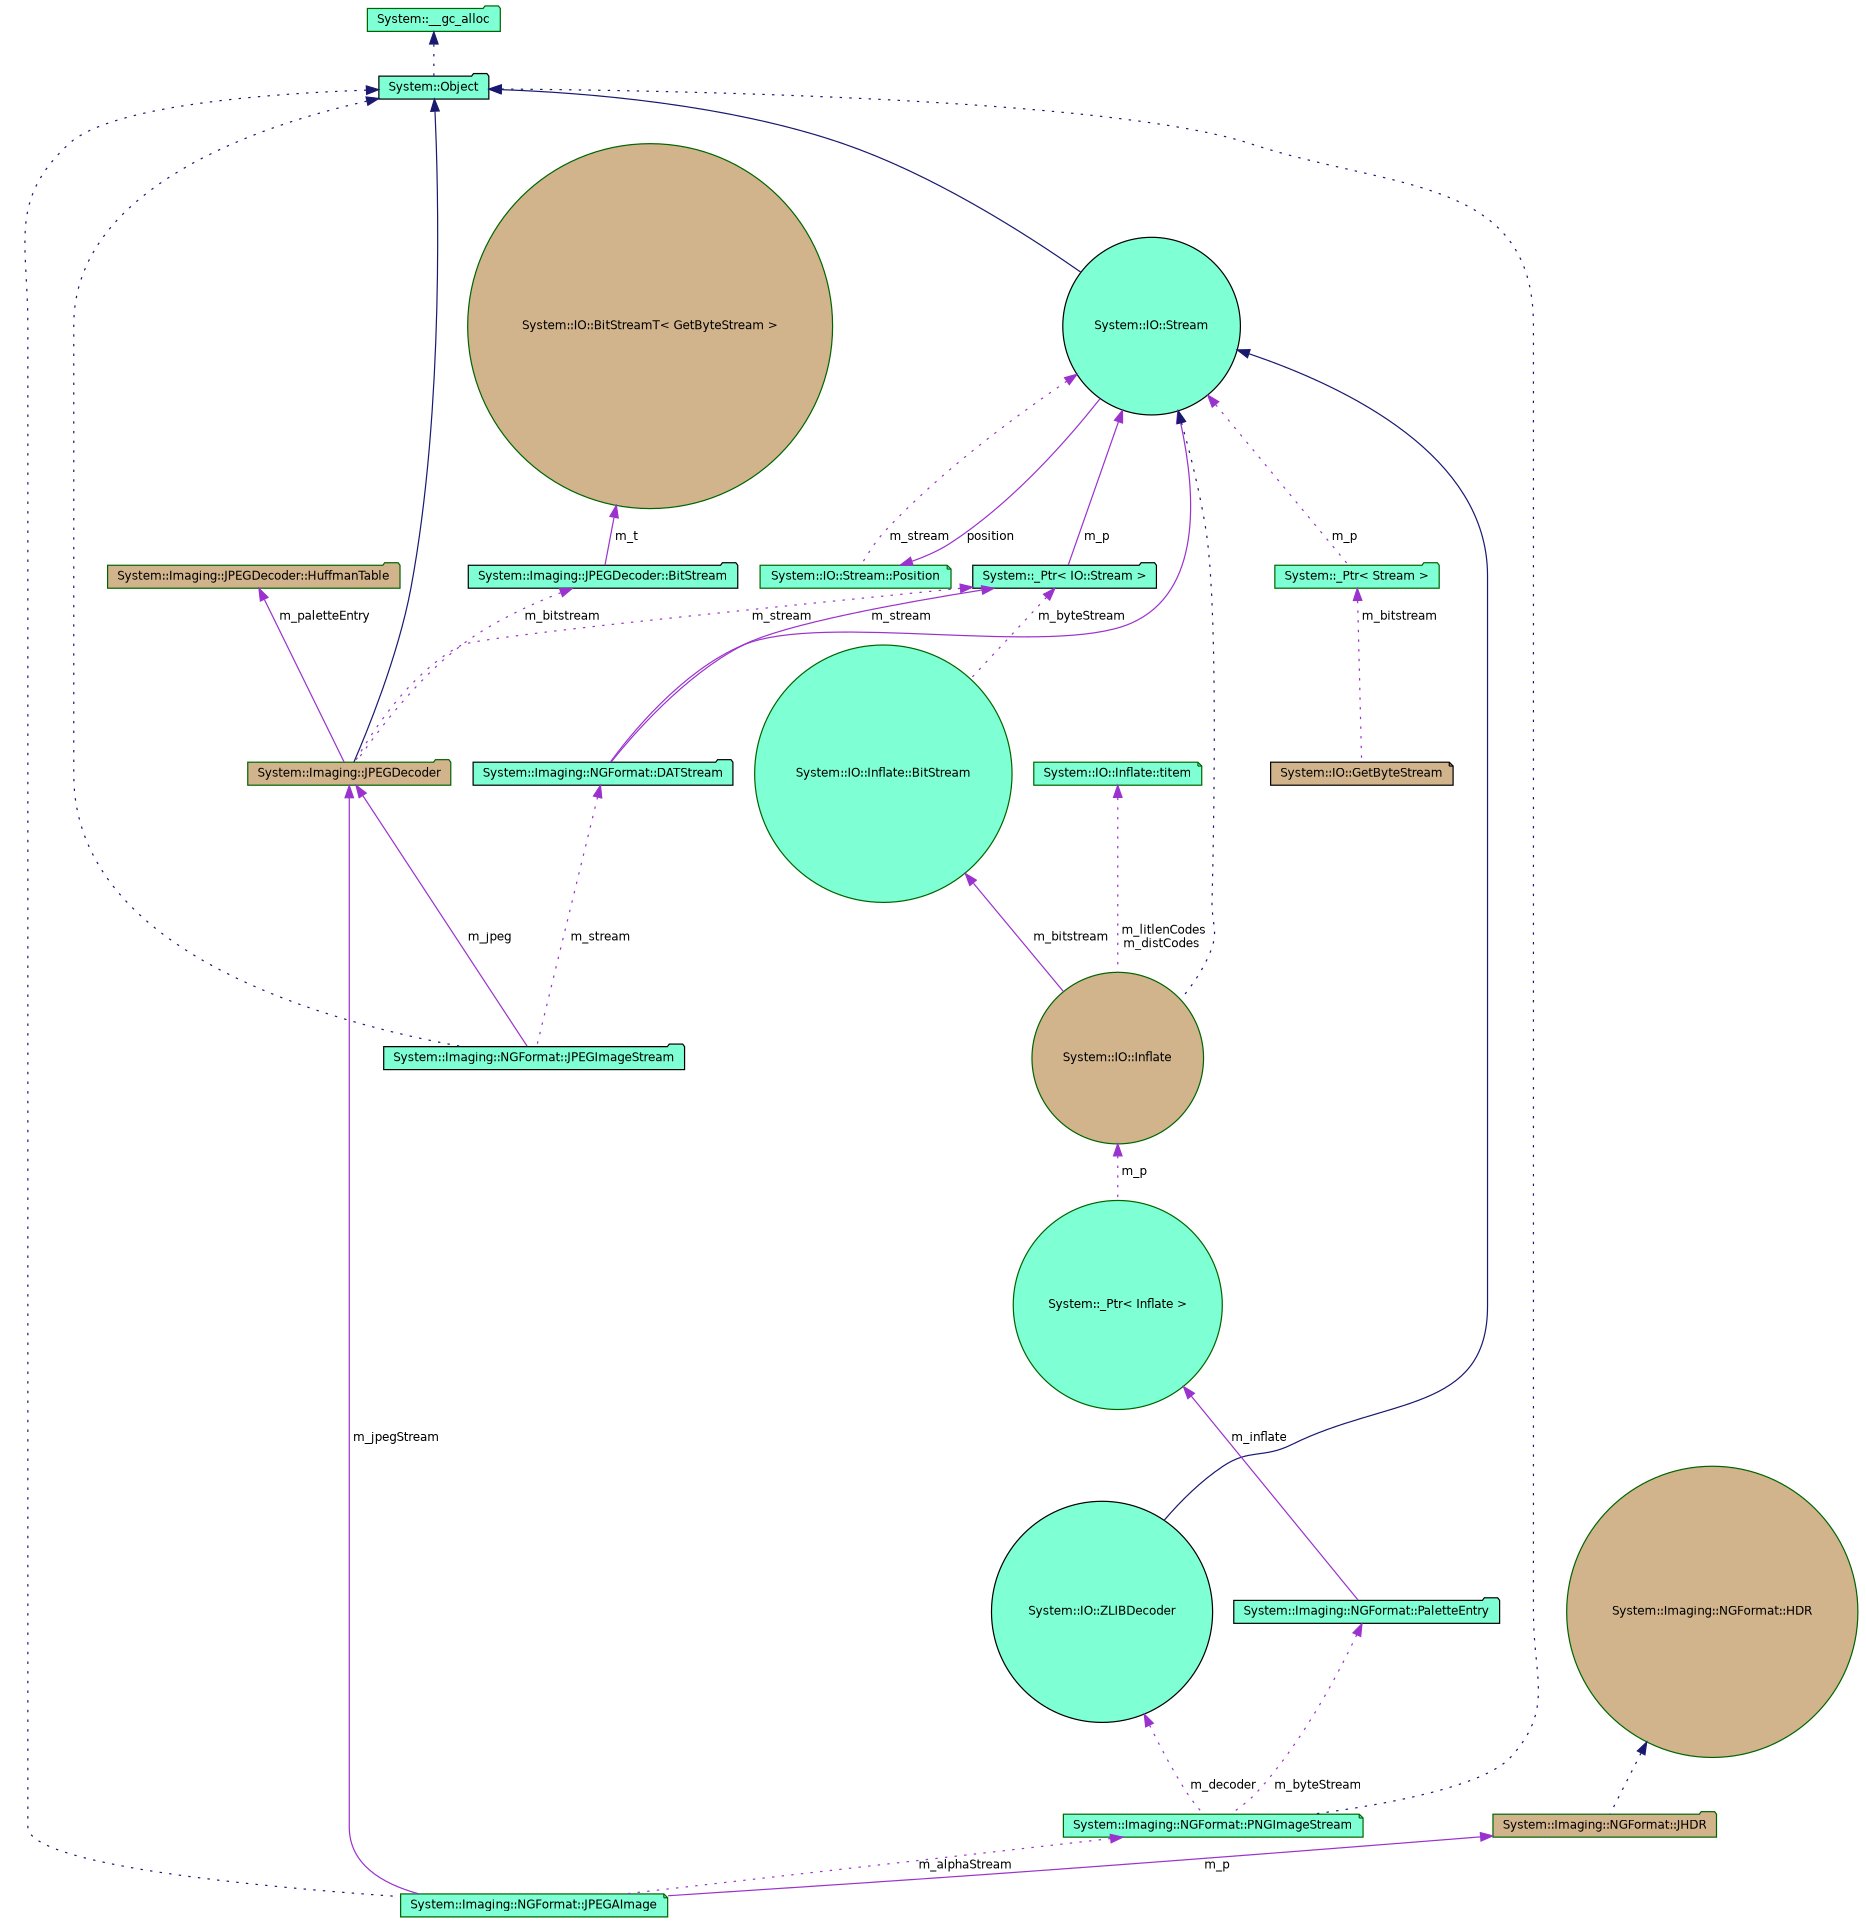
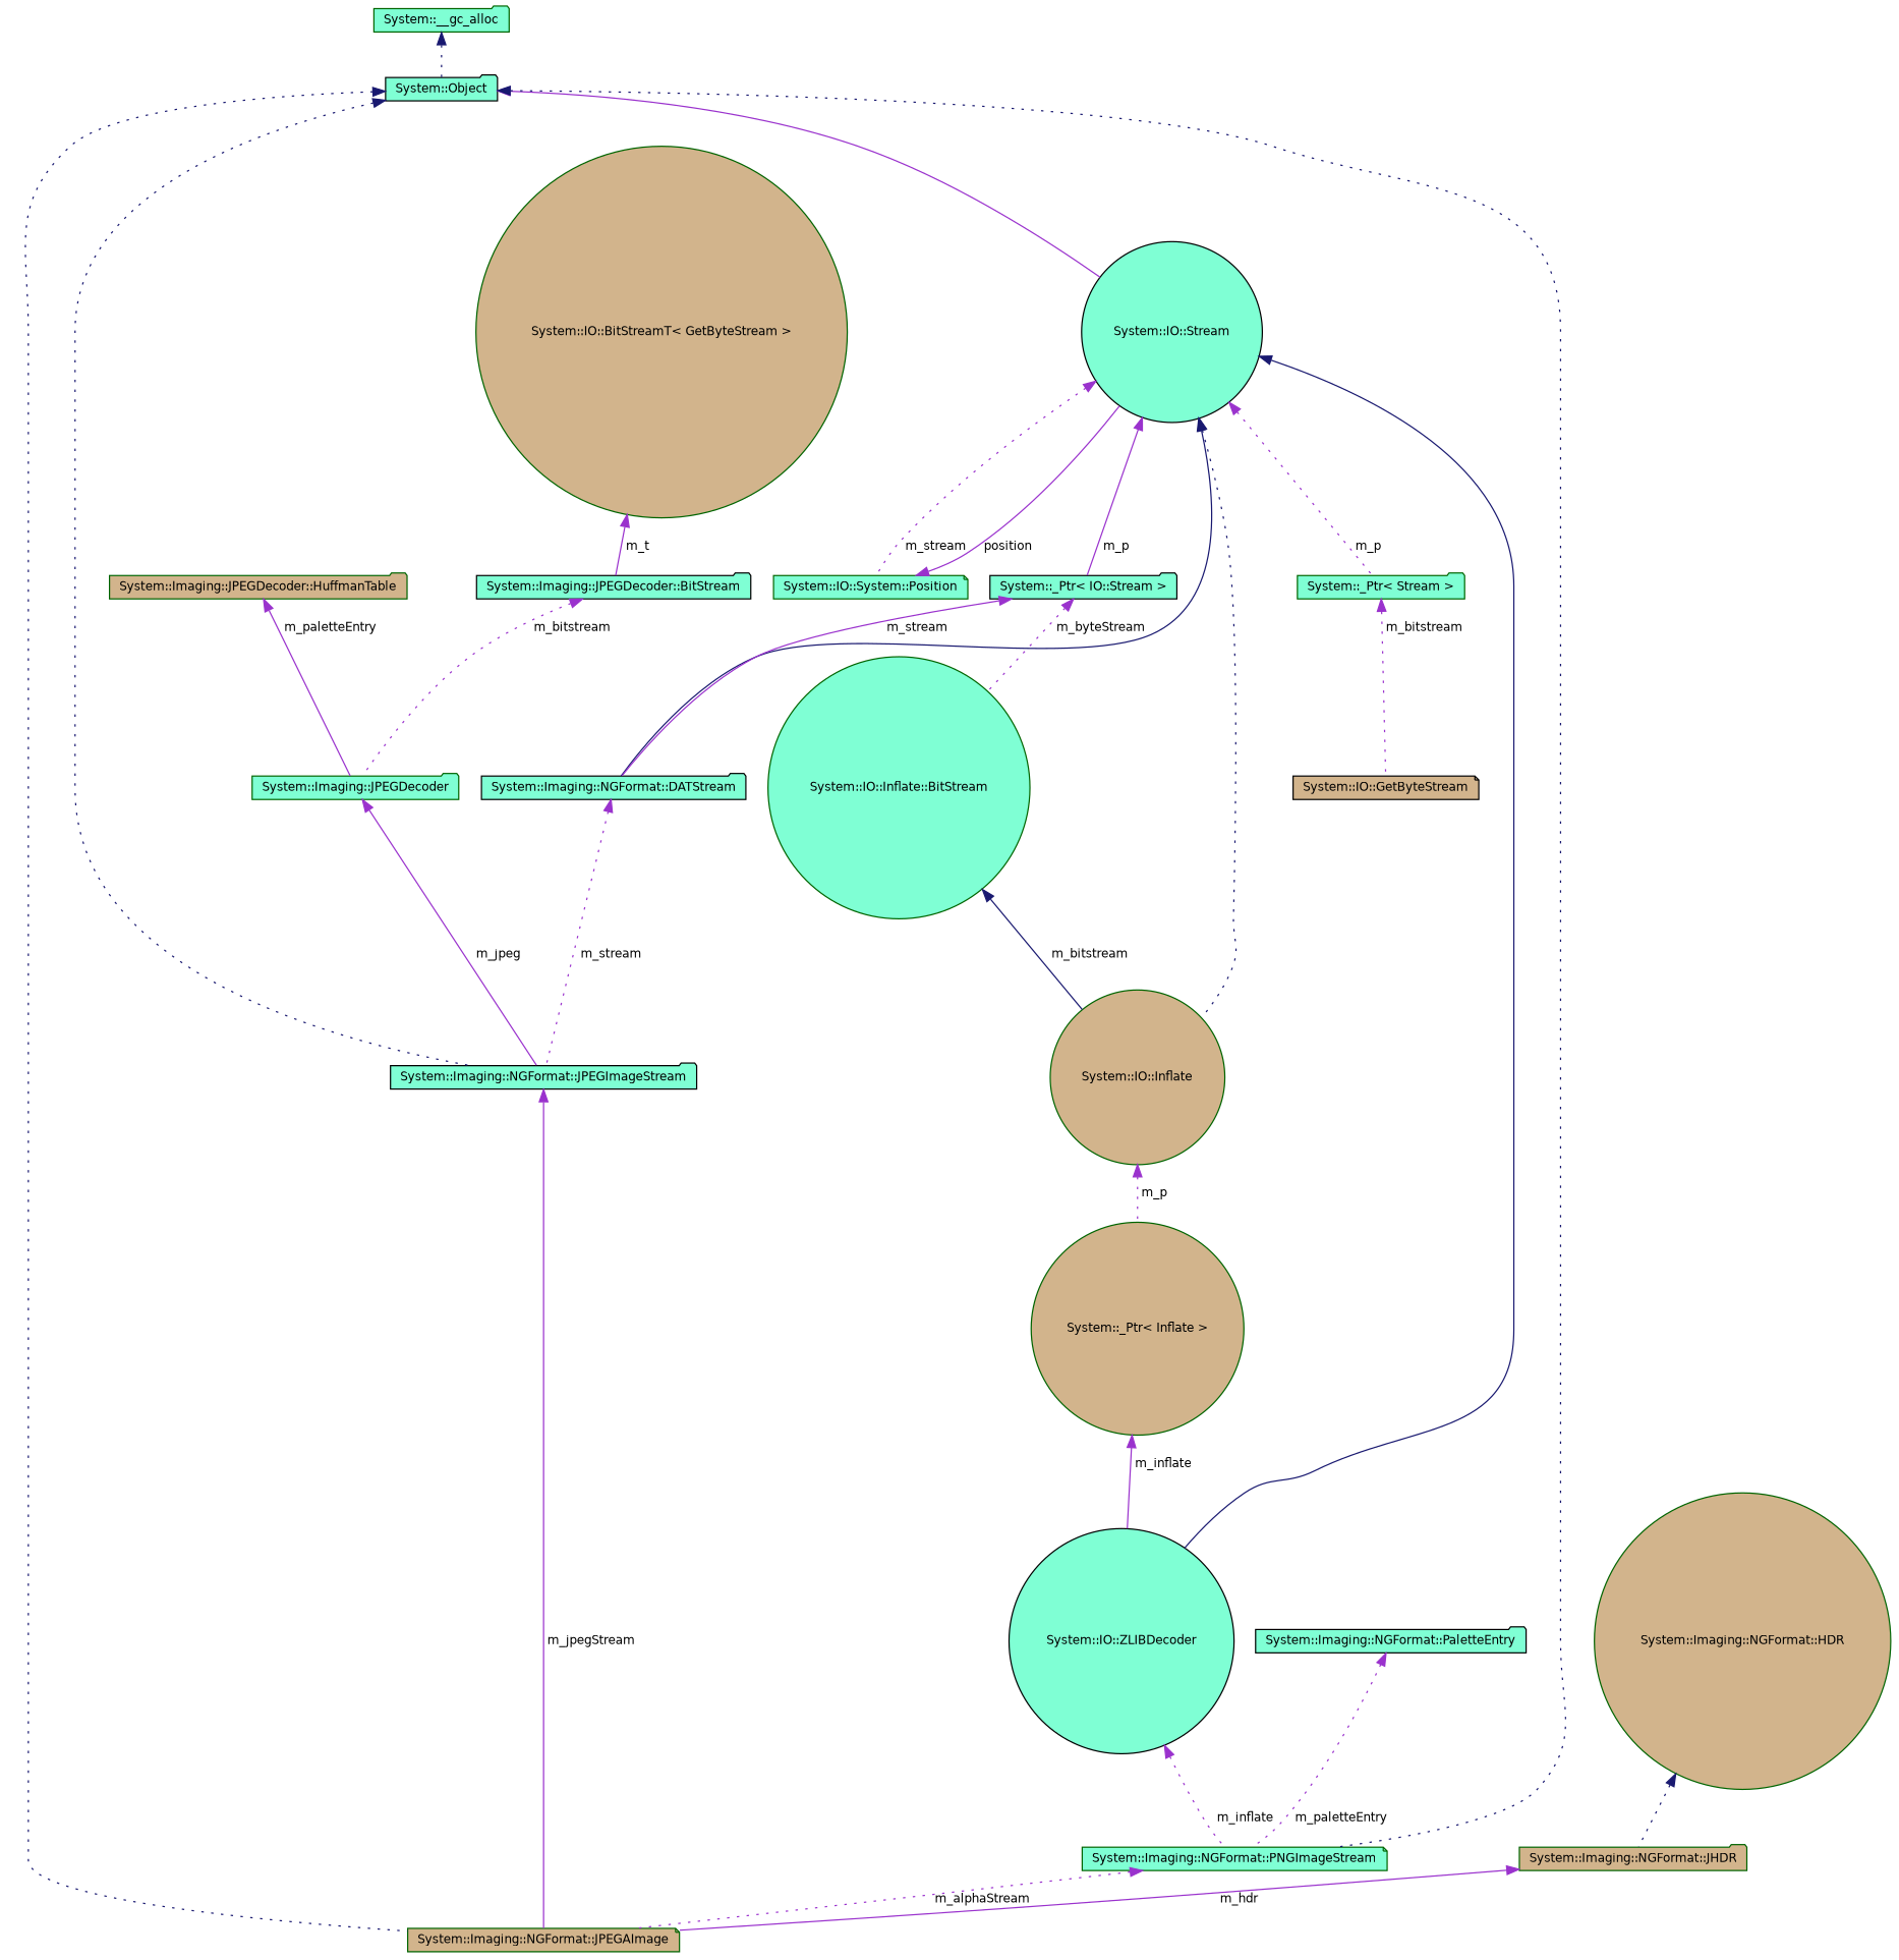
  digraph {
    rankdir=TB
    node [color=darkgreen fillcolor=aquamarine fontname=Helvetica fontsize=10 shape=folder style=filled]
    edge [color=darkorchid3 dir=back fontname=Helvetica fontsize=10 labelfontname=Helvetica labelfontsize=10 style=dotted]
-   n1 [fontcolor=black height=0.2 label="System::Imaging::NGFormat::JPEGAImage" shape=note width=0.4]
+   n1 [fillcolor=tan fontcolor=black height=0.2 label="System::Imaging::NGFormat::JPEGAImage" shape=note width=0.4]
    n2 [color=black height=0.2 label="System::Object" width=0.4]
    n3 [color=black height=0.2 label="System::Imaging::NGFormat::JPEGImageStream" width=0.4]
-   n4 [fillcolor=tan height=0.2 label="System::Imaging::JPEGDecoder" width=0.4]
+   n4 [height=0.2 label="System::Imaging::JPEGDecoder" width=0.4]
    n5 [color=black height=0.2 label="System::IO::Stream" shape=circle width=0.4]
    n6 [height=0.2 label="System::Imaging::NGFormat::PNGImageStream" shape=note width=0.4]
    n7 [height=0.2 label="System::_Ptr\< Stream \>" width=0.4]
-   n8 [height=0.2 label="System::IO::Stream::Position" shape=note width=0.4]
+   n8 [height=0.2 label="System::IO::System::Position" shape=note width=0.4]
    n9 [color=black height=0.2 label="System::_Ptr\< IO::Stream \>" width=0.4]
    n10 [color=black height=0.2 label="System::Imaging::NGFormat::DATStream" width=0.4]
    n11 [color=black height=0.2 label="System::IO::ZLIBDecoder" shape=circle width=0.4]
    n12 [fillcolor=tan height=0.2 label="System::IO::Inflate" shape=circle width=0.4]
    n13 [height=0.2 label="System::__gc_alloc" width=0.4]
    n14 [fillcolor=tan height=0.2 label="System::Imaging::JPEGDecoder::HuffmanTable" width=0.4]
    n15 [color=black height=0.2 label="System::Imaging::JPEGDecoder::BitStream" width=0.4]
    n16 [fillcolor=tan height=0.2 label="System::IO::BitStreamT\< GetByteStream \>" shape=circle width=0.4]
    n17 [color=black fillcolor=tan height=0.2 label="System::IO::GetByteStream" shape=note width=0.4]
    n18 [height=0.2 label="System::IO::Inflate::BitStream" shape=circle width=0.4]
-   n19 [height=0.2 label="System::_Ptr\< Inflate \>" shape=circle width=0.4]
+   n19 [fillcolor=tan height=0.2 label="System::_Ptr\< Inflate \>" shape=circle width=0.4]
    n20 [fillcolor=tan height=0.2 label="System::Imaging::NGFormat::JHDR" width=0.4]
    n21 [fillcolor=tan height=0.2 label="System::Imaging::NGFormat::HDR" shape=circle width=0.4]
    n22 [color=black height=0.2 label="System::Imaging::NGFormat::PaletteEntry" width=0.4]
-   n23 [height=0.2 label="System::IO::Inflate::titem" shape=note width=0.4]
    n2 -> n1 [color=midnightblue]
    n2 -> n3 [color=midnightblue]
-   n2 -> n4 [color=midnightblue style=solid]
-   n2 -> n5 [color=midnightblue style=solid]
+   n2 -> n5 [style=solid]
    n2 -> n6 [color=midnightblue]
-   n4 -> n1 [label=" m_jpegStream" style=solid]
+   n3 -> n1 [label=" m_jpegStream" style=solid]
    n4 -> n3 [label=" m_jpeg" style=solid]
    n5 -> n7 [label=" m_p"]
    n5 -> n8 [label=" m_stream"]
    n5 -> n9 [label=" m_p" style=solid]
-   n5 -> n10 [style=solid]
+   n5 -> n10 [color=midnightblue style=solid]
    n5 -> n11 [color=midnightblue style=solid]
    n5 -> n12 [color=midnightblue]
    n6 -> n1 [label=" m_alphaStream"]
    n7 -> n17 [label=" m_bitstream"]
    n8 -> n5 [label=" position" style=solid]
-   n9 -> n4 [label=" m_stream"]
    n9 -> n10 [label=" m_stream" style=solid]
    n9 -> n18 [label=" m_byteStream"]
    n10 -> n3 [label=" m_stream"]
-   n11 -> n6 [label=" m_decoder"]
+   n11 -> n6 [label=" m_inflate"]
    n12 -> n19 [label=" m_p"]
    n13 -> n2 [color=midnightblue]
    n14 -> n4 [label=" m_paletteEntry" style=solid]
    n15 -> n4 [label=" m_bitstream"]
    n16 -> n15 [label=" m_t" style=solid]
-   n18 -> n12 [label=" m_bitstream" style=solid]
-   n19 -> n22 [label=" m_inflate" style=solid]
-   n20 -> n1 [label=" m_p" style=solid]
+   n18 -> n12 [color=midnightblue label=" m_bitstream" style=solid]
+   n19 -> n11 [label=" m_inflate" style=solid]
+   n20 -> n1 [label=" m_hdr" style=solid]
    n21 -> n20 [color=midnightblue]
-   n22 -> n6 [label=" m_byteStream"]
-   n23 -> n12 [label=" m_litlenCodes\nm_distCodes"]
+   n22 -> n6 [label=" m_paletteEntry"]
  }
